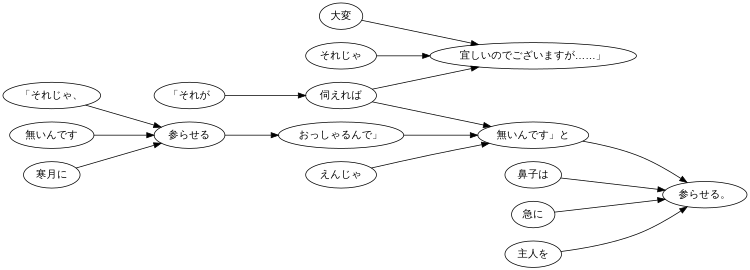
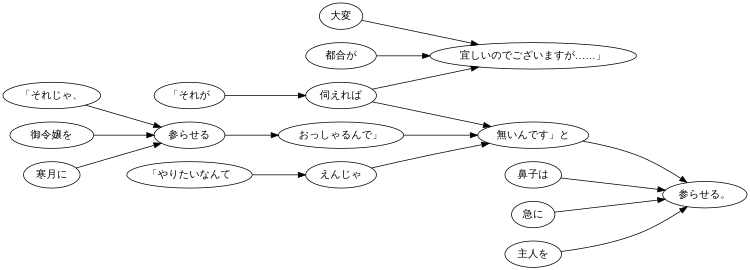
  digraph {
    rankdir=LR
    n1 [label="「それが"]
    n2 [label="伺えれば"]
    n3 [label="宜しいのでございますが……」"]
    n4 [label="無いんです」と"]
    n5 [label="大変"]
-   n6 [label="それじゃ"]
+   n6 [label="都合が"]
    n7 [label="参らせる。"]
    n8 [label="「それじゃ、"]
    n9 [label="参らせる"]
    n10 [label="おっしゃるんで」"]
-   n11 [label="無いんです"]
+   n11 [label="御令嬢を"]
    n12 [label="寒月に"]
+   n13 [label="「やりたいなんて"]
    n14 [label="えんじゃ"]
    n15 [label="鼻子は"]
    n16 [label="急に"]
    n17 [label="主人を"]
    n1 -> n2
    n2 -> n3
    n2 -> n4
    n4 -> n7
    n5 -> n3
    n6 -> n3
    n8 -> n9
    n9 -> n10
    n10 -> n4
    n11 -> n9
    n12 -> n9
+   n13 -> n14
    n14 -> n4
    n15 -> n7
    n16 -> n7
    n17 -> n7
  }
